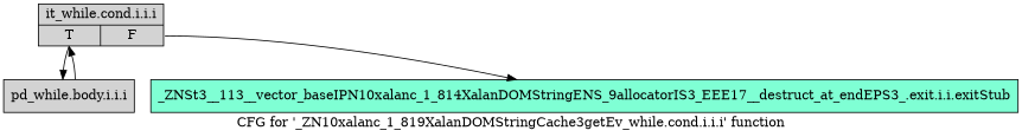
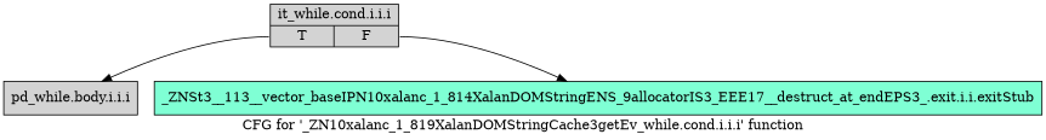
  digraph {
    label="CFG for '_ZN10xalanc_1_819XalanDOMStringCache3getEv_while.cond.i.i.i' function"
    node [fillcolor=lightgrey shape=record style=filled]
    n1 [label="{it_while.cond.i.i.i|{<s0>T|<s1>F}}"]
    n2 [fillcolor=aquamarine label="{_ZNSt3__113__vector_baseIPN10xalanc_1_814XalanDOMStringENS_9allocatorIS3_EEE17__destruct_at_endEPS3_.exit.i.i.exitStub}"]
    n3 [label="{pd_while.body.i.i.i}"]
    n1 -> n2 [tailport=s1]
    n1 -> n3 [tailport=s0]
-   n3 -> n1
  }
